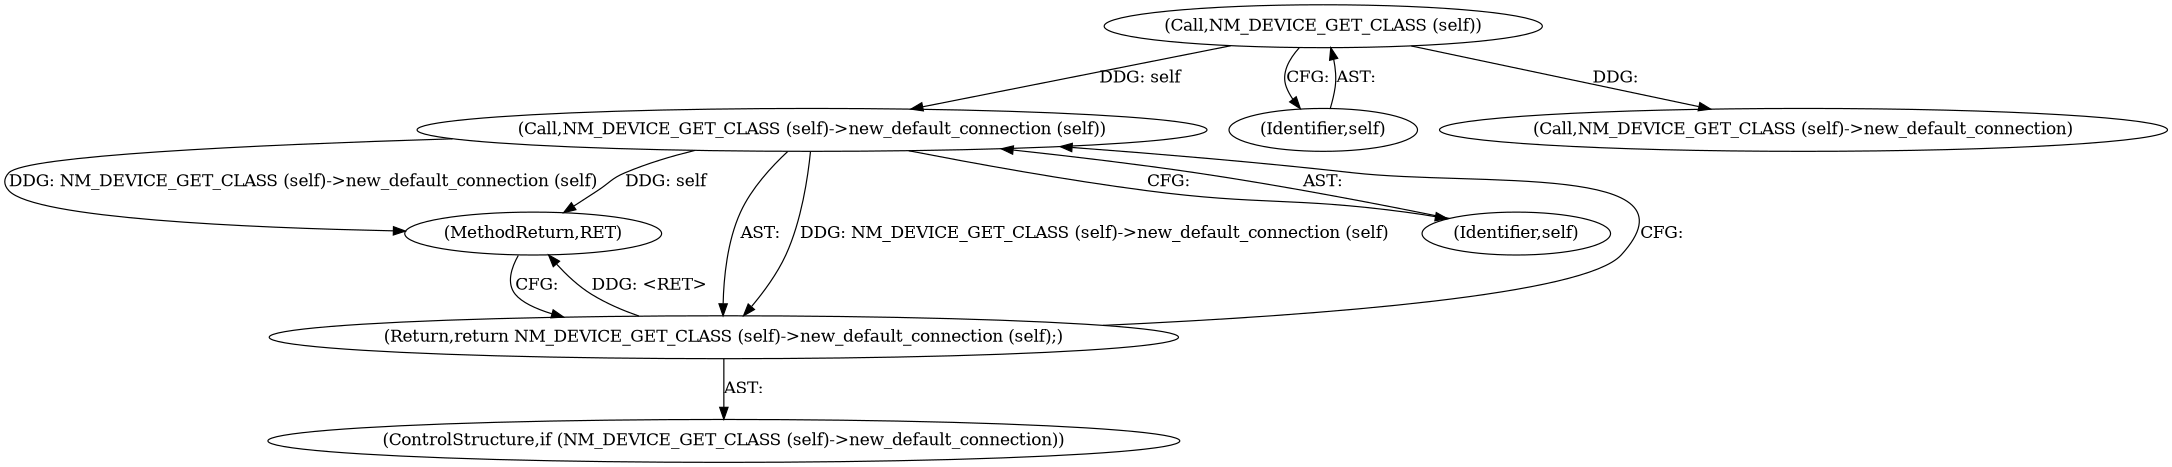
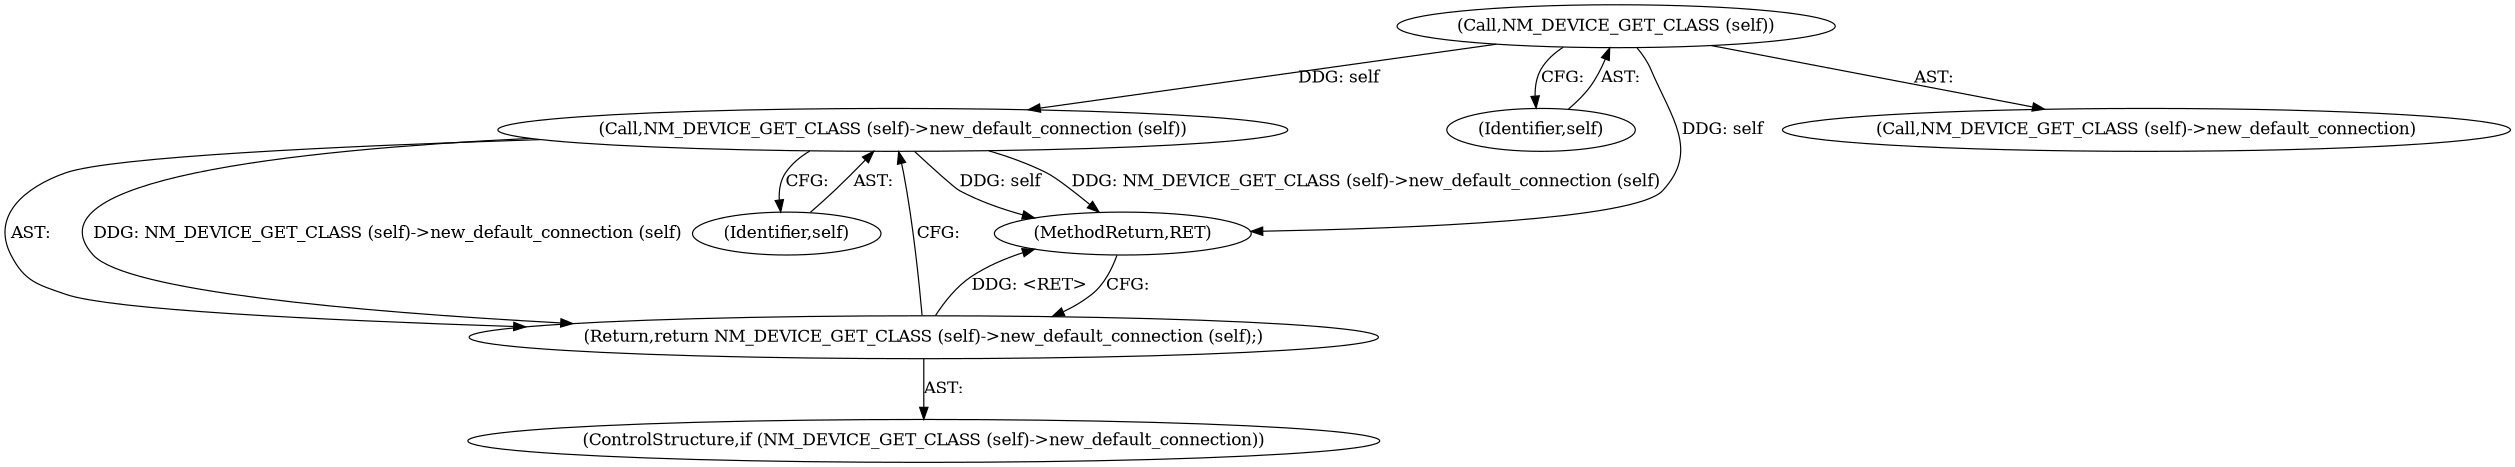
  digraph {
    n1 [label="(Call,NM_DEVICE_GET_CLASS (self))"]
    n2 [label="(Call,NM_DEVICE_GET_CLASS (self)->new_default_connection (self))"]
    n3 [label="(Identifier,self)"]
    n4 [label="(MethodReturn,RET)"]
    n5 [label="(Call,NM_DEVICE_GET_CLASS (self)->new_default_connection)"]
    n6 [label="(Return,return NM_DEVICE_GET_CLASS (self)->new_default_connection (self);)"]
    n7 [label="(Identifier,self)"]
    n8 [label="(ControlStructure,if (NM_DEVICE_GET_CLASS (self)->new_default_connection))"]
    n1 -> n2 [label="DDG: self"]
    n1 -> n3 [label="CFG: "]
-   n1 -> n5 [label="DDG: "]
+   n1 -> n4 [label="DDG: self"]
+   n1 -> n5 [label="AST: "]
    n2 -> n4 [label="DDG: NM_DEVICE_GET_CLASS (self)->new_default_connection (self)"]
    n2 -> n4 [label="DDG: self"]
    n2 -> n6 [label="AST: "]
    n2 -> n6 [label="DDG: NM_DEVICE_GET_CLASS (self)->new_default_connection (self)"]
    n2 -> n7 [label="CFG: "]
    n3 -> n1 [label="AST: "]
    n4 -> n6 [label="CFG: "]
    n6 -> n2 [label="CFG: "]
    n6 -> n4 [label="DDG: <RET>"]
    n6 -> n8 [label="AST: "]
    n7 -> n2 [label="AST: "]
  }
